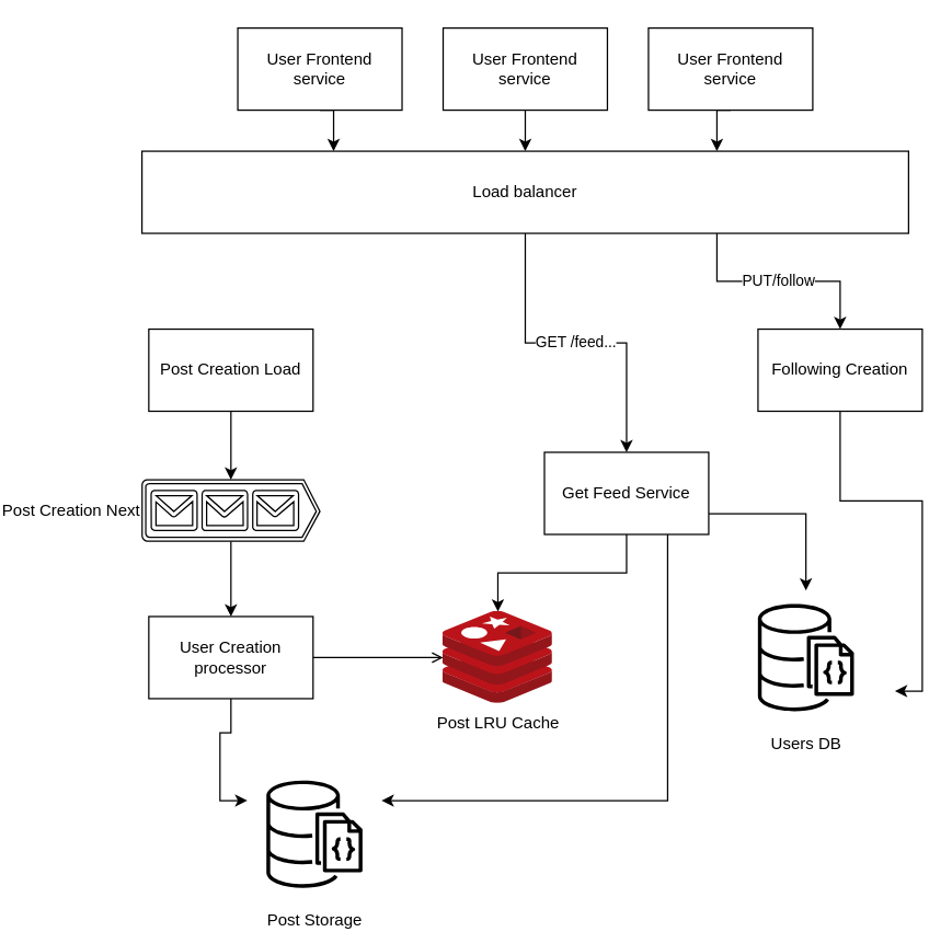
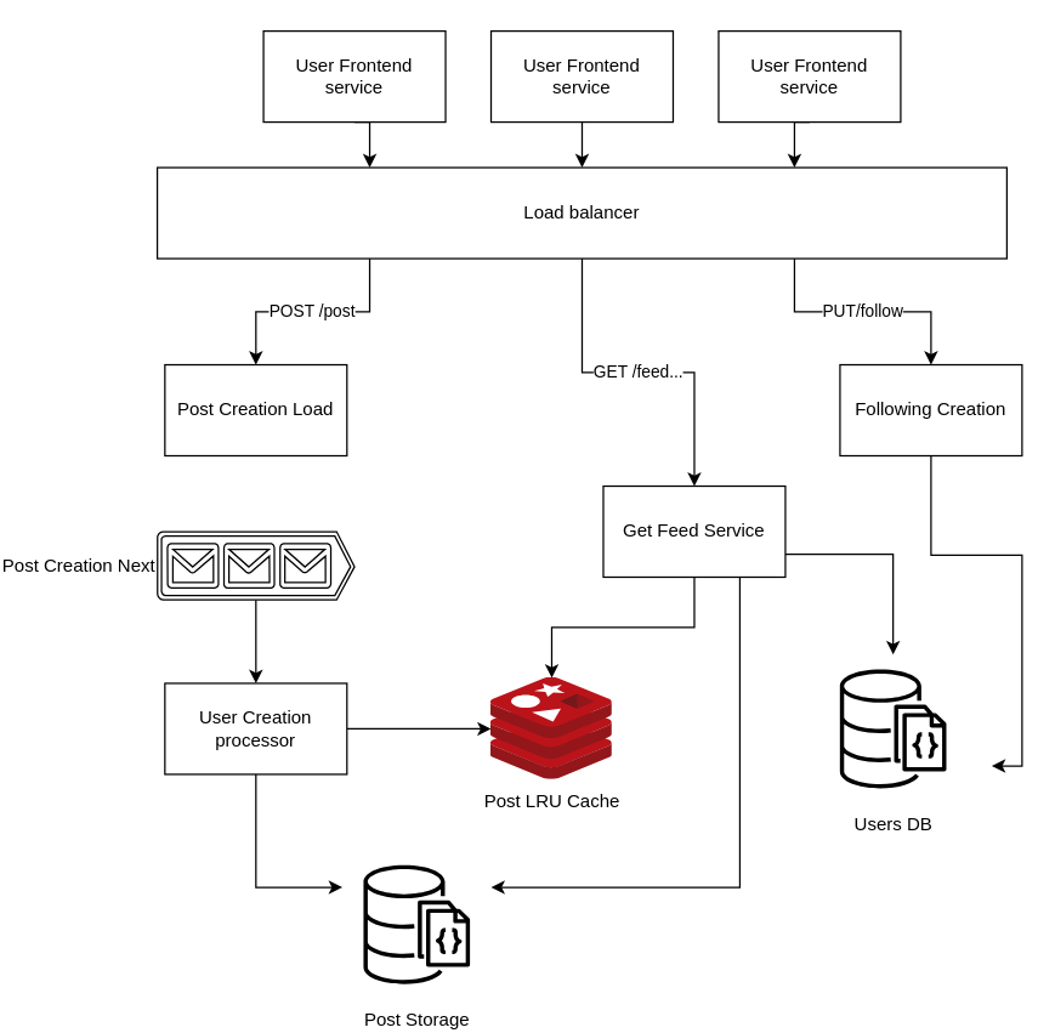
  <mxCell id="0" />
  <mxCell id="1" parent="0" />
  <mxCell id="2" style="edgeStyle=orthogonalEdgeStyle;rounded=0;orthogonalLoop=1;jettySize=auto;html=1;exitX=0.5;exitY=1;exitDx=0;exitDy=0;" edge="1" parent="1" source="3" target="7"><mxGeometry relative="1" as="geometry" /></mxCell>
  <mxCell id="3" value="User Frontend service" style="rounded=0;whiteSpace=wrap;html=1;" vertex="1" parent="1"><mxGeometry x="240" y="20" width="120" height="60" as="geometry" /></mxCell>
+ <mxCell id="4" value="POST /post" style="edgeStyle=orthogonalEdgeStyle;rounded=0;orthogonalLoop=1;jettySize=auto;html=1;exitX=0.25;exitY=1;exitDx=0;exitDy=0;" edge="1" parent="1" source="7" target="8"><mxGeometry relative="1" as="geometry" /></mxCell>
  <mxCell id="5" value="PUT/follow" style="edgeStyle=orthogonalEdgeStyle;rounded=0;orthogonalLoop=1;jettySize=auto;html=1;exitX=0.75;exitY=1;exitDx=0;exitDy=0;" edge="1" parent="1" source="7" target="22"><mxGeometry relative="1" as="geometry" /></mxCell>
  <mxCell id="6" value="GET /feed..." style="edgeStyle=orthogonalEdgeStyle;rounded=0;orthogonalLoop=1;jettySize=auto;html=1;exitX=0.5;exitY=1;exitDx=0;exitDy=0;entryX=0.5;entryY=0;entryDx=0;entryDy=0;" edge="1" parent="1" source="7" target="26"><mxGeometry relative="1" as="geometry" /></mxCell>
  <mxCell id="7" value="Load balancer" style="rounded=0;whiteSpace=wrap;html=1;" vertex="1" parent="1"><mxGeometry x="20" y="110" width="560" height="60" as="geometry" /></mxCell>
  <mxCell id="8" value="Post Creation Load" style="rounded=0;whiteSpace=wrap;html=1;" vertex="1" parent="1"><mxGeometry x="25" y="240" width="120" height="60" as="geometry" /></mxCell>
  <mxCell id="9" style="edgeStyle=orthogonalEdgeStyle;rounded=0;orthogonalLoop=1;jettySize=auto;html=1;exitX=0.5;exitY=1;exitDx=0;exitDy=0;entryX=0.75;entryY=0;entryDx=0;entryDy=0;" edge="1" parent="1" source="10" target="7"><mxGeometry relative="1" as="geometry" /></mxCell>
  <mxCell id="10" value="User Frontend service" style="rounded=0;whiteSpace=wrap;html=1;" vertex="1" parent="1"><mxGeometry x="390" y="20" width="120" height="60" as="geometry" /></mxCell>
  <mxCell id="11" style="edgeStyle=orthogonalEdgeStyle;rounded=0;orthogonalLoop=1;jettySize=auto;html=1;exitX=0.5;exitY=1;exitDx=0;exitDy=0;entryX=0.25;entryY=0;entryDx=0;entryDy=0;" edge="1" parent="1" source="12" target="7"><mxGeometry relative="1" as="geometry" /></mxCell>
  <mxCell id="12" value="User Frontend service" style="rounded=0;whiteSpace=wrap;html=1;" vertex="1" parent="1"><mxGeometry x="90" y="20" width="120" height="60" as="geometry" /></mxCell>
- <mxCell id="13" value="Post Storage" style="sketch=0;points=[[0,0,0],[0.25,0,0],[0.5,0,0],[0.75,0,0],[1,0,0],[0,1,0],[0.25,1,0],[0.5,1,0],[0.75,1,0],[1,1,0],[0,0.25,0],[0,0.5,0],[0,0.75,0],[1,0.25,0],[1,0.5,0],[1,0.75,0]];outlineConnect=0;dashed=0;verticalLabelPosition=bottom;verticalAlign=top;align=center;html=1;fontSize=12;fontStyle=0;aspect=fixed;shape=mxgraph.aws4.resourceIcon;resIcon=mxgraph.aws4.documentdb_with_mongodb_compatibility;" vertex="1" parent="1"><mxGeometry x="97" y="560" width="98" height="98" as="geometry" /></mxCell>
+ <mxCell id="13" value="Post Storage" style="sketch=0;points=[[0,0,0],[0.25,0,0],[0.5,0,0],[0.75,0,0],[1,0,0],[0,1,0],[0.25,1,0],[0.5,1,0],[0.75,1,0],[1,1,0],[0,0.25,0],[0,0.5,0],[0,0.75,0],[1,0.25,0],[1,0.5,0],[1,0.75,0]];outlineConnect=0;dashed=0;verticalLabelPosition=bottom;verticalAlign=top;align=center;html=1;fontSize=12;fontStyle=0;aspect=fixed;shape=mxgraph.aws4.resourceIcon;resIcon=mxgraph.aws4.documentdb_with_mongodb_compatibility;" vertex="1" parent="1"><mxGeometry x="142" y="560" width="98" height="98" as="geometry" /></mxCell>
  <mxCell id="14" style="edgeStyle=orthogonalEdgeStyle;rounded=0;orthogonalLoop=1;jettySize=auto;html=1;exitX=0.5;exitY=1;exitDx=0;exitDy=0;exitPerimeter=0;" edge="1" parent="1" source="15" target="19"><mxGeometry relative="1" as="geometry" /></mxCell>
  <mxCell id="15" value="Post Creation Next" style="verticalLabelPosition=middle;html=1;verticalAlign=middle;align=right;shape=mxgraph.azure.queue_generic;pointerEvents=1;labelPosition=left;" vertex="1" parent="1"><mxGeometry x="20" y="350" width="130" height="45" as="geometry" /></mxCell>
- <mxCell id="16" style="edgeStyle=orthogonalEdgeStyle;rounded=0;orthogonalLoop=1;jettySize=auto;html=1;exitX=0.5;exitY=1;exitDx=0;exitDy=0;entryX=0.5;entryY=0;entryDx=0;entryDy=0;entryPerimeter=0;" edge="1" parent="1" source="8" target="15"><mxGeometry relative="1" as="geometry" /></mxCell>
  <mxCell id="17" style="edgeStyle=orthogonalEdgeStyle;rounded=0;orthogonalLoop=1;jettySize=auto;html=1;exitX=0.5;exitY=1;exitDx=0;exitDy=0;entryX=0;entryY=0.25;entryDx=0;entryDy=0;entryPerimeter=0;" edge="1" parent="1" source="19" target="13"><mxGeometry relative="1" as="geometry" /></mxCell>
- <mxCell id="18" style="edgeStyle=orthogonalEdgeStyle;rounded=0;orthogonalLoop=1;jettySize=auto;html=1;exitX=1;exitY=0.5;exitDx=0;exitDy=0;endArrow=open;" edge="1" parent="1" source="19" target="20"><mxGeometry relative="1" as="geometry" /></mxCell>
+ <mxCell id="18" style="edgeStyle=orthogonalEdgeStyle;rounded=0;orthogonalLoop=1;jettySize=auto;html=1;exitX=1;exitY=0.5;exitDx=0;exitDy=0;" edge="1" parent="1" source="19" target="20"><mxGeometry relative="1" as="geometry" /></mxCell>
  <mxCell id="19" value="User Creation processor" style="rounded=0;whiteSpace=wrap;html=1;" vertex="1" parent="1"><mxGeometry x="25" y="450" width="120" height="60" as="geometry" /></mxCell>
  <mxCell id="20" value="Post LRU Cache" style="image;sketch=0;aspect=fixed;html=1;points=[];align=center;fontSize=12;image=img/lib/mscae/Cache_Redis_Product.svg;" vertex="1" parent="1"><mxGeometry x="240" y="446.4" width="80" height="67.2" as="geometry" /></mxCell>
  <mxCell id="21" value="Users DB" style="sketch=0;points=[[0,0,0],[0.25,0,0],[0.5,0,0],[0.75,0,0],[1,0,0],[0,1,0],[0.25,1,0],[0.5,1,0],[0.75,1,0],[1,1,0],[0,0.25,0],[0,0.5,0],[0,0.75,0],[1,0.25,0],[1,0.5,0],[1,0.75,0]];outlineConnect=0;dashed=0;verticalLabelPosition=bottom;verticalAlign=top;align=center;html=1;fontSize=12;fontStyle=0;aspect=fixed;shape=mxgraph.aws4.resourceIcon;resIcon=mxgraph.aws4.documentdb_with_mongodb_compatibility;" vertex="1" parent="1"><mxGeometry x="440" y="431" width="130" height="98" as="geometry" /></mxCell>
  <mxCell id="22" value="Following Creation" style="rounded=0;whiteSpace=wrap;html=1;" vertex="1" parent="1"><mxGeometry x="470" y="240" width="120" height="60" as="geometry" /></mxCell>
  <mxCell id="23" style="edgeStyle=orthogonalEdgeStyle;rounded=0;orthogonalLoop=1;jettySize=auto;html=1;exitX=0.5;exitY=1;exitDx=0;exitDy=0;entryX=1;entryY=0.75;entryDx=0;entryDy=0;entryPerimeter=0;" edge="1" parent="1" source="22" target="21"><mxGeometry relative="1" as="geometry" /></mxCell>
  <mxCell id="24" style="edgeStyle=orthogonalEdgeStyle;rounded=0;orthogonalLoop=1;jettySize=auto;html=1;exitX=0.5;exitY=1;exitDx=0;exitDy=0;" edge="1" parent="1" source="26" target="20"><mxGeometry relative="1" as="geometry" /></mxCell>
  <mxCell id="25" style="edgeStyle=orthogonalEdgeStyle;rounded=0;orthogonalLoop=1;jettySize=auto;html=1;exitX=1;exitY=0.75;exitDx=0;exitDy=0;" edge="1" parent="1" source="26" target="21"><mxGeometry relative="1" as="geometry" /></mxCell>
- <mxCell id="26" value="Get Feed Service" style="rounded=0;whiteSpace=wrap;html=1;" vertex="1" parent="1"><mxGeometry x="314" y="330" width="120" height="60" as="geometry" /></mxCell>
+ <mxCell id="26" value="Get Feed Service" style="rounded=0;whiteSpace=wrap;html=1;" vertex="1" parent="1"><mxGeometry x="314" y="320" width="120" height="60" as="geometry" /></mxCell>
  <mxCell id="27" style="edgeStyle=orthogonalEdgeStyle;rounded=0;orthogonalLoop=1;jettySize=auto;html=1;exitX=0.75;exitY=1;exitDx=0;exitDy=0;entryX=1;entryY=0.25;entryDx=0;entryDy=0;entryPerimeter=0;" edge="1" parent="1" source="26" target="13"><mxGeometry relative="1" as="geometry" /></mxCell>
